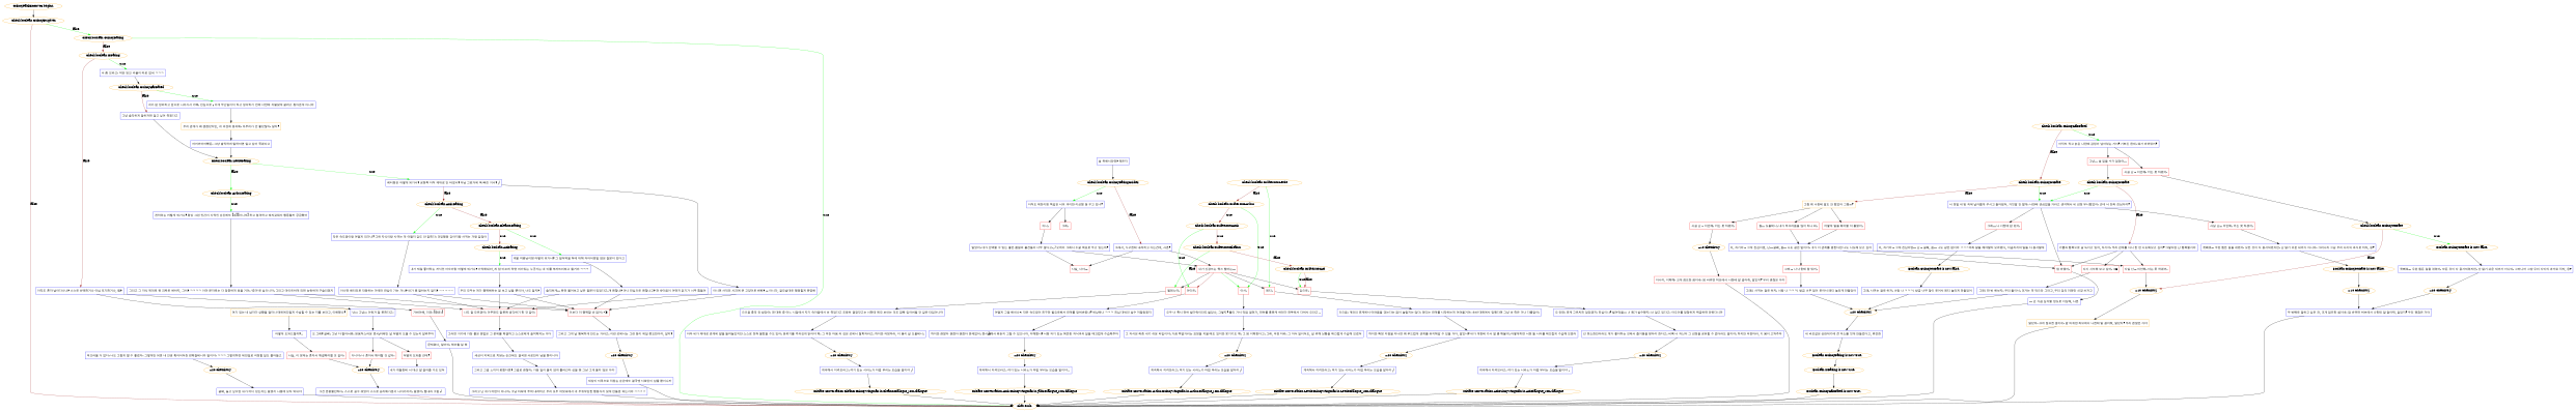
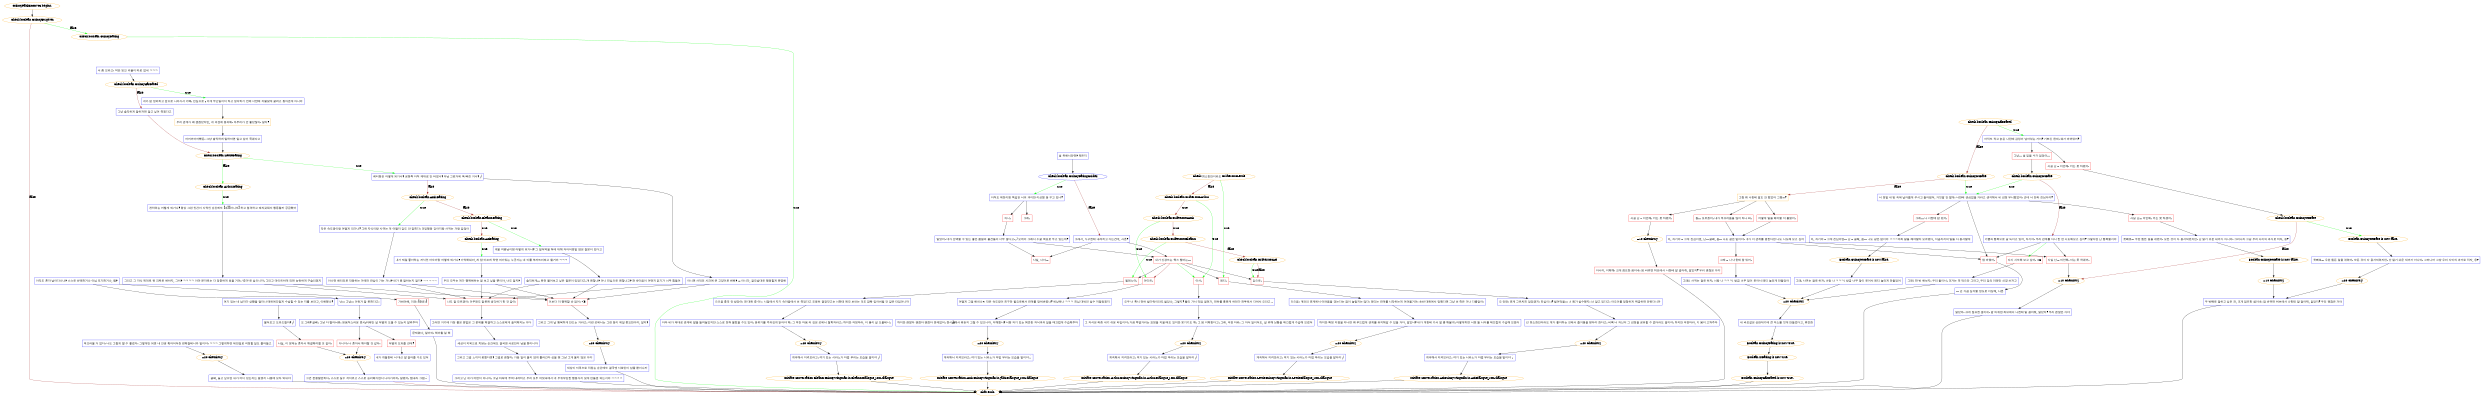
  digraph {
    node [color=blue shape=box]
    "QuincyRank5Convo3 begins." [color=orange shape=""]
    n2 [color=orange label="Check boolean QuincyForgiven" shape=""]
    n3 [color=orange label="Check boolean QuincyDating" shape=""]
    "Chat ends." [color=orange shape=""]
-   n5 [color=orange label="Check boolean IsDating" shape=""]
    n6 [label="너 좀 보라고. 작은 잉꼬 커플이 따로 없네 ㅋㅋㅋ"]
    n7 [label="아직도 혼자 날아다니냐? 스스로 선택한거냐 아님 포기한거냐, 팸?"]
    n8 [color=orange label="Check boolean QuincyHasDated" shape=""]
    n9 [label="난... 그냥... 이런거 잘 못한다고."]
    n10 [color=red label="가봐야해, 미안. [종료.]"]
    n11 [label="네가 맘 정리하고 앞으로 나아가서 기뻐. 진심으로 - 이게 무슨일이지 하고 생각하기 전에 너한테 지랄맞게 굴려고 찾아온게 아니야"]
    n12 [label="그냥 솔직하게 말하자면 알고 싶어 죽겠다고"]
    n13 [label="오 그래? 글쎄. 그냥 다 털어놔봐. 믿음직스러운 퀸시-미래만 널 어떻게 도울 수 있는지 알려주마"]
    n14 [label="문제없다, 말이야. 해야할 일 해"]
    n15 [color=orange label="우리 관계가 꽤 괜찮았지만, 네 의견에 동의해. 마무리가 안 좋았잖아. 알지?"]
    n16 [color=orange label="Check boolean LettieDating" shape=""]
    n17 [label="부끄러울 거 없다. 나도 그렇게 할 수 좋겠다. 그렇게만 되면 내 인생 훠어어어씬 편해질테니까 말이야. ㅋㅋㅋ 그렇게하면 애먼일로 걱정할 일도 줄어들고"]
    n18 [color=orange label="+20 Chemistry" shape=""]
    n19 [color=red label="어떻게 도와줄 건데?"]
    n20 [color=red label="아니야. 나 혼자서 해야할 것 같아."]
    n21 [label="어어어어어쩄든. 그냥 솔직하게 말하자면 알고 싶어 죽겠다고"]
    n22 [label="레티랑은 어떻게 되가냐? 궁둥짝 아직 제대로 안 터졌냐? 아님 그런거에 푹 빠진 거냐? ;)"]
    n23 [color=orange label="Check boolean ArthurDating" shape=""]
    n24 [label="글쎄, 놀고 싶으면 내가 어디 있는지는 알겠지 나중에 보자 막내야"]
    n25 [label="내가 걔들한테 너 대신 말 걸어줄 수도 있어"]
    n26 [color=orange label="+20 Chemistry" shape=""]
    n27 [label="아니면 사적인 시간에 큰 고양이로 변해? ... 아니다, 겉모습대로 행동할게 분명해"]
    n28 [color=orange label="Check boolean AmirDating" shape=""]
    n29 [label="전하와는 어떻게 되가냐? 항상 그런 인간이 사적인 순간에도 [네] [아니오] 하고 엄격하고 예의갖춰서 행동할까 궁금했어"]
-   n30 [label="그건 존중할만하다. 스스로 실수 겪었어 스스로 승리해가면서 나아가야지. 알겠어. 힘내라 그럼 :)"]
+   n30 [label="그건 존중할만하다. 스스로 실수 저지르고 스스로 승리해가면서 나아가야지. 알겠어. 힘내라 그럼 :)"]
    n31 [color=red label="이보다 더 행복할 순 없어. <3"]
    n32 [color=red label="나도 잘 모르겠어. 아무래도 잘못된 생각하기 한 것 같아."]
    n33 [label="그리고 그 자식 제대로 된 괴짜로 변하지, 그치? ㅋㅋㅋㅋ 아마 문자로는 다 정중하게 썼을 거야. '증거'로 남으니까. 그리고 데이트하게 되면 능란하게 구슬리겠지"]
    n34 [label="작은 속도광이랑 어떻게 되가냐? 그런 자식이랑 사귀는 게 어떨지 감도 안 잡힌다. 과잉행동 강아지랑 사귀는 거랑 같잖아"]
    n35 [color=orange label="Check boolean EleanorDating" shape=""]
-   n36 [color=orange label="여기 있는 네 남자가 상황을 얼마나 매애애끄럽게 수습할 수 있는 지를 보라고, 이해했냐?"]
-   n37 [label="어떻게 도와드릴까? ;)"]
+   n36 [label="여기 있는 네 남자가 상황을 얼마나 매애애끄럽게 수습할 수 있는 지를 보라고, 이해했냐?"]
+   n37 [label="물어보고 도와드릴까? ;)"]
    n38 [label="그리고 그게 날 행복하게 만드는 거라고. 이런 곳에서는 그런 점이 제일 중요한거야, 알지?"]
    n39 [label="그러면 거기에 가장 좋은 방법은 그 문제를 해결하고 스스로에게 솔직해지는 거다"]
    n40 [label="아니면 배터리로 작동하는 거에만 관심이 가는 거냐? 내가 뭔 말하는지 알지? ㅋㅋㅋㅋㅋ"]
    n41 [label="괴물 여왕님이랑 어떻게 되가냐? 그 빌어먹을 혀에 대해 저어어엉말 많은 질문이 있다고"]
    n42 [color=orange label="Check boolean AoiDating" shape=""]
    n43 [color=red label="사실, 이 문제는 혼자서 해결해야할 것 같아."]
    n44 [color=orange label="+20 Chemistry" shape=""]
    n45 [label="세상이 지옥으로 치닫는 순간에도 결국엔 서로만이 남을 뿐이니까"]
    n46 [label="솔직하게... 완전 물어보고 싶은 질문이 있었다고.걔 괜찮냐? 아니 진심으로 괜찮냐고? 걘 속마음이 어떤지 읽기가 너무 힘들어"]
    n47 [label="내가 제일 좋아하는 자식인 아오이랑 어떻게 되가냐? 기억해둬라, 걔 맘 아프게 하면 여기있는 누군가는 네 이를 부러뜨리려고 할거야 ㅋㅋㅋ"]
    n48 [label="세상이 지옥으로 치닫는 순간에도 결국엔 서로만이 남을 뿐이니까"]
    n49 [label="그리고 그걸 느끼지 못했다면? 그걸로 괜찮아. 가끔 일이 옳지 않게 흘러간다 싶을 땐 그냥 그게 옳지 않은 거야"]
    n50 [label="우리 모두는 걔가 행복해하는 걸 보고 싶을 뿐이야, 너도 알지?"]
    n51 [label="널 위해서라면? 뭐든지"]
-   n52 [color=orange label="Check boolean QuincyDatingGuide2" shape=""]
+   n52 [label="Check boolean QuincyDatingGuide2" shape=""]
    n53 [label="그리고 난 네가 어떤지 아니까. 그냥 바닥에 주먹 내려치고 우리 모두 머릿속에서 네 우유부단한 행동거지 잊게 만들면 되는거야 ㅋㅋㅋㅋ"]
    n54 [label="아직도 예전이랑 똑같은 너의 괴이한 이상형 꿈 꾸고 있냐?"]
    n55 [label="그래서, 누구한테 내려치고 가는건데, 사촌?"]
    n56 [color=red label="아니."]
    n57 [color=red label="그래."]
    n58 [color=red label="내가 신경쓰는 헥스 멤버는..."]
    n59 [color=red label="사실, 너야..."]
    n60 [label="알았어. 네가 선택할 수 있는 좋은 품질의 물건들이 너무 많다고. ;) 오케이 그래서 누굴 목표로 두고 있는데?"]
    n61 [color=red label="레티."]
    n62 [color=red label="아서."]
    n63 [color=red label="아미르."]
    n64 [color=red label="엘레노어."]
    n65 [color=red label="앞으로."]
-   n66 [color=orange label="Check boolean DrifterIntoLettie" shape=""]
+   n66 [color=orange label="Check 최소한만이라도 DrifterIntoLettie" shape=""]
    n67 [color=orange label="Check boolean DrifterIntoArthur" shape=""]
    n68 [label="으으음. 걔와의 관계에서 어려움을 겪는다는 점이 놀랍지는 않다. 레티는 관계를 시작하는게 어려울거야. 초반 대화에서 망했다면 그냥 넌 죽은 거나 다름없어."]
    n69 [label="오우 너 혹시 전하 발가락이라도 밟았냐, 그렇지? 빨리 가서 작업 걸던가, 전하를 흥분케 하던가 전투에서 다쳐서 오라고..."]
    n70 [label="어떻게 그걸 해내냐?! 작은 속도광이 친구만 필요로해서 관계를 망쳐버렸냐? 세상에나 ㅋㅋㅋ 진심 대박인 실수 저질렀겠지"]
    n71 [label="으으음 충격 안 받았어. 걘 대화 중 어느 시점에서 자기 속마음에서 넌 죽었다고 조용히 결정짓고는 너한테 메모 보내는 것도 깜빡 잊어버릴 것 같은 타입이니까"]
    n72 [label="오 안돼. 관계 그르치진 않았겠지. 진심이냐? 빌어먹을... 너 뭔가 실수했지. 난 알고 있다고. 아오이를 멍청하게 취급하면 안된다니까"]
    n73 [color=orange label="Check boolean DrifterIntoAmir" shape=""]
    n74 [label="하지만 특정 지점을 지나면 꽤 부드럽게 관계를 유지해갈 수 있을 거다, 알았냐? 내가 걔한테 가서 말 좀 해볼게. 어떻게하면 너희 둘 사이를 매끄럽게 수습해 보겠어"]
    n75 [label="그 자식은 짜증 내기 쉬운 타입이야. 가끔 투덜거리는 표정을 지을 때도 있지만 웃기기도 해. 그 맘 이해한다고. 그래, 걱정 마라. 그 자식 일이어도, 널 위해 상황을 매끄럽게 수습해 보겠어"]
    n76 [label="하지만 괜찮아 괜찮아 괜찮아 문제없어. 퀸시-k께서 뭐든지 고칠 수 있으니까, 이해했냐? 너랑 저기 있는 쬐깐한 자식과의 일을 매끄럽게 수습해주마"]
    n77 [label="아마 네가 제대로 관계에 발을 들여놓았지만 스스로 전혀 몰랐을 수도 있어. 분위기를 주의깊게 읽어야 해. 그 여잔 마음 속 깊은 곳에서 철학자라고. 하지만 걱정마라, 이 몸이 널 도울테니."]
    n78 [label="넌 최소한만이라도 걔가 좋아하는 것에서 즐거움을 찾아야 한다고. 비록 너 자신이 그 감정을 공유할 수 없더라도 말이야. 하지만 걱정마라, 이 몸이 고쳐주마"]
    n79 [color=orange label="Check boolean QuincyHasDated" shape=""]
    n80 [label="아직도 작고 늙은 나한테 감정이 남아있는 거야? 기쁘긴 한데. 뭐가 바뀌었어?"]
    n81 [color=orange label="Check boolean QuincyNoDate" shape=""]
    n82 [color=orange label="Check boolean DrifterIntoEleanor" shape=""]
    n83 [color=orange label="+20 Chemistry" shape=""]
    n84 [color=orange label="+20 Chemistry" shape=""]
    n85 [color=orange label="+20 Chemistry" shape=""]
    n86 [color=orange label="+20 Chemistry" shape=""]
    n87 [color=orange label="+20 Chemistry" shape=""]
    n88 [color=red label="그냥… 널 잊을 수가 없었어…"]
    n89 [color=red label="사실 난... 미안해. 더는 못 하겠어."]
    n90 [label="너 정말 내 맘 속에 날카롭게 쑤시고 들어왔어, 거짓말 안 할게. 나한테 관심없을 거라고 생각해서 네 감정 무시했었어. 근데 너 진짜 진심이야?"]
    n91 [color=orange label="그럼 왜 나한테 말도 안 했었어 그럼...?"]
    n92 [color=orange label="Check boolean DrifterIntoAoi" shape=""]
    n93 [label="계속해서 지켜보라고. 여기 있는 시라노가 마법 부리는 모습을 말이야 ;)"]
    n94 [label="계속해서 지켜보라고. 여기 있는 시라노가 마법 부리는 모습을 말이야 ;)"]
    n95 [label="계속해서 지켜보라고. 여기 있는 시라노가 마법 부리는 모습을 말이야 ;)"]
    n96 [label="계속해서 지켜보라고. 여기 있는 시라노가 마법 부리는 모습을 말이야 ;)"]
    n97 [label="계속해서 지켜보라고. 여기 있는 시라노가 마법 부리는 모습을 말이야 ;)"]
    n98 [color=orange label="Check boolean QuincyNoDate" shape=""]
    n99 [color=orange label="Check boolean QuincyNoDate" shape=""]
    n100 [color=red label="그래... 나 너한테 맘 있어."]
    n101 [color=red label="사실 난... 미안해. 더는 못 하겠어."]
    n102 [color=red label="맘 바꿨어."]
-   n103 [color=red label="잘... 도울테니. 내가 부끄러움을 많이 타나 봐."]
+   n103 [color=red label="잘... 모르겠어. 내가 부끄러움을 많이 타나 봐."]
    n104 [color=red label="어떻게 말을 해야할 지 몰랐어."]
    n105 [color=red label="사실 난... 미안해. 더는 못 하겠어."]
    n106 [color=orange label="Initiate conversation LettieQuincyWingman in LettieDialogue_rom.dialogue" shape=""]
    n107 [color=orange label="Initiate conversation ArthurQuincyWingman in ArthurDialogue_rom.dialogue" shape=""]
    n108 [color=orange label="Initiate conversation AmirQuincyWingman in JabirDialogue_rom.dialogue" shape=""]
    n109 [color=orange label="Initiate conversation EleanorQuincyWingman in EleanorDialogue_rom.dialogue" shape=""]
    n110 [color=orange label="Initiate conversation AoiQuincyWingman in AoiDialogue_rom.dialogue" shape=""]
    n111 [label="기쁨과 행복으로 날 녹이고 있어, 자기야. 우리 관계를 다시 한 번 시도해보고 싶어? 그렇다면 난 행복할거야"]
    n112 [color=orange label="Boolean QuincyNoDate is now false." shape=""]
    n113 [color=orange label="+10 Chemistry" shape=""]
    n114 [label="아, 자기야... 그게 진심이면... 난... 글쎄, 음... 나도 같은 맘이야 ㅋㅋㅋ어찌 말을 해야할지 모르겠다, 지금까지의 일들 다 용서할게"]
    n115 [label="첫째로... 우린 힘든 일을 겪었어. 모든 것이 다 용서되었지만. 난 알기 쉬운 새끼가 아니야. 그러니까 그냥 우리 사이의 과거로 치자, 응?"]
    n116 [label="... 넌 가끔 심각할 정도로 이상해, 사촌"]
    n117 [label="아, 자기야... 그게 진심이면, 난... 글쎄, 음... 나도 같은 맘이야. 네가 이 관계를 원한다면 나도 시도해 보고 싶어"]
    n118 [color=orange label="+10 Chemistry" shape=""]
    n119 [color=red label="다시 시도해 보고 싶어. <3"]
    n120 [color=red label="사실 난... 미안해. 더는 못 하겠어."]
    n121 [label="첫째로... 우린 힘든 일을 겪었어. 모든 것이 다 용서되었지만. 난 알기 쉬운 새끼가 아니야. 그러니까 그냥 우리 사이의 과거로 치자, 응?"]
-   n122 [color=orange label="알았어. 크게 점프한 셈이네. 맘 바뀌면 허브에서 나한테 말 걸어줘, 알았지? 우리 괜찮은 거야"]
+   n122 [label="알았어. 크게 점프한 셈이네. 맘 바뀌면 허브에서 나한테 말 걸어줘, 알았지? 우리 괜찮은 거야"]
    n123 [color=orange label="Boolean QuincyNoDate is now false." shape=""]
    n124 [color=orange label="Boolean QuincyNoDate is now false." shape=""]
    n125 [color=red label="그래... 나 너한테 맘 있어."]
    n126 [color=red label="아니야, 이해해. 크게 점프한 셈이네. 맘 바뀌면 허브에서 나한테 말 걸어줘, 알았지? 우리 괜찮은 거야"]
    n127 [label="그래! 한 번 해보자. 우리 둘이서. 과거는 엿 먹으라 그러고, 우리 앞의 미래만 신경 쓰자고"]
    n128 [color=orange label="+20 Chemistry" shape=""]
    n129 [label="그래. 사귀는 걸로 하자. 너랑 나 ㅋㅋㅋ! 방금 너무 많이 웃어서 레티 놀라게 만들었어"]
    n130 [color=orange label="+10 Chemistry" shape=""]
    n131 [label="그래!! 사귀는 걸로 하자. 너랑 나 ㅋㅋㅋ! 방금 너무 많이 웃어서 레티 놀라게 만들었어"]
    n132 [color=orange label="+20 Chemistry" shape=""]
    n133 [label="두 번째로 말하고 싶은 건, 크게 점프한 셈이네. 맘 바뀌면 허브에서 나한테 말 걸어줘, 알았지? 우리 괜찮은 거야"]
    n134 [label="내 바보같은 상판대기에 큰 미소를 짓게 만들었다고, 쬐깐한"]
    n135 [color=orange label="Boolean QuincyDating is now true." shape=""]
    n136 [color=orange label="Boolean IsDating is now true." shape=""]
    n137 [color=orange label="Boolean QuincyHasDated is now true." shape=""]
    "QuincyRank5Convo3 begins." -> n2
    n2 -> n3 [color=green label=false]
    n2 -> "Chat ends." [color=brown label=false]
    n3 -> "Chat ends." [color=green label=true]
-   n3 -> n5 [color=brown label=false]
-   n5 -> n6 [color=green label=true]
-   n5 -> n7 [color=brown label=false]
    n6 -> n8
    n7 -> n9
    n7 -> n10
    n8 -> n11 [color=green label=true]
    n8 -> n12 [color=brown label=false]
    n9 -> n13
    n10 -> n14
    n11 -> n15
-   n12 -> n16
+   n12 -> n16 [color=brown]
    n13 -> n19
    n13 -> n20
    n14 -> "Chat ends."
    n15 -> n21
    n16 -> n22 [color=green label=true]
    n16 -> n23 [color=green label=false]
    n17 -> n18
    n18 -> n24
    n19 -> n25
    n20 -> n26
    n21 -> n16
    n22 -> n27
    n22 -> n28 [color=brown label=false]
    n23 -> n29 [color=green label=true]
    n24 -> "Chat ends."
    n26 -> n30
    n27 -> n31
    n27 -> n32
    n28 -> n34 [color=green label=true]
    n28 -> n35 [color=brown label=false]
    n29 -> n33
    n30 -> "Chat ends." [color=brown]
    n31 -> n38
    n32 -> n39
    n33 -> n31
    n33 -> n32
    n34 -> n40
    n35 -> n41 [color=green label=true]
    n35 -> n42 [color=brown label=true]
    n36 -> n37
    n37 -> n43
    n38 -> n44
    n39 -> n45
    n40 -> n31
    n40 -> n32
    n41 -> n46
    n42 -> n47 [color=green label=true]
    n43 -> n26
    n44 -> n48
    n45 -> n49
    n46 -> n31
    n46 -> n32
    n47 -> n50
    n48 -> "Chat ends."
    n49 -> n53
    n50 -> n31
    n50 -> n32
    n51 -> n52
    n52 -> n54 [color=green label=true]
    n52 -> n55 [color=brown label=false]
    n53 -> "Chat ends."
    n54 -> n56
    n54 -> n57
    n55 -> n58
    n55 -> n59
    n56 -> n60
    n58 -> n61
    n58 -> n62 [color=green]
    n58 -> n63 [color=brown]
    n58 -> n64
    n58 -> n65
    n60 -> n58
    n60 -> n59
    n61 -> n68
    n62 -> n69
    n63 -> n70
    n64 -> n71
    n65 -> n72
    n66 -> n61 [color=green label=true]
    n66 -> n67 [color=brown label=false]
    n67 -> n62 [color=green label=true]
    n67 -> n73 [color=brown label=true]
    n68 -> n74
    n69 -> n75
    n70 -> n76
    n71 -> n77
    n72 -> n78
    n73 -> n63 [color=green label=true]
    n73 -> n82 [color=brown label=true]
    n74 -> n83
    n75 -> n84
    n76 -> n85
    n77 -> n86
    n78 -> n87
    n79 -> n80 [color=green label=true]
    n79 -> n81 [color=brown label=false]
    n80 -> n88
    n80 -> n89
    n81 -> n90 [color=green label=true]
    n81 -> n91 [color=brown label=false]
-   n82 -> n64 [color=green label=false]
+   n82 -> n64 [color=green label=true]
    n82 -> n92 [color=brown label=false]
    n83 -> n93
    n84 -> n94
    n85 -> n95
    n86 -> n96
    n87 -> n97
    n88 -> n98
    n89 -> n99
    n90 -> n100
    n90 -> n101
    n90 -> n102
    n91 -> n103
    n91 -> n104
    n91 -> n105
    n92 -> n65 [color=green label=true]
    n92 -> n65 [color=brown label=false]
    n93 -> n106
    n94 -> n107
    n95 -> n108
    n96 -> n109
    n97 -> n110
    n98 -> n90 [color=green label=true]
    n98 -> n111 [color=brown label=false]
    n99 -> n112 [color=green label=true]
    n99 -> n113 [color=brown label=false]
    n100 -> n114
    n101 -> n115
    n102 -> n116
    n103 -> n117
    n104 -> n117
    n105 -> n118
    n106 -> "Chat ends."
    n107 -> "Chat ends."
    n108 -> "Chat ends."
    n109 -> "Chat ends."
    n110 -> "Chat ends."
    n111 -> n102
-   n111 -> n119
+   n111 -> n119 [color=green]
    n111 -> n120
    n112 -> n121
    n113 -> n122
    n114 -> n123
    n115 -> n124
    n116 -> "Chat ends."
    n117 -> n102
    n117 -> n120
    n117 -> n125
    n118 -> n126
    n119 -> n127
    n120 -> n113
    n121 -> n128
    n122 -> "Chat ends."
    n123 -> n129
    n124 -> n130
    n125 -> n131
    n126 -> "Chat ends."
    n127 -> n132
    n128 -> n133
    n129 -> n132
    n130 -> n133
    n131 -> n132
    n132 -> n134
    n133 -> "Chat ends."
    n134 -> n135
    n135 -> n136
    n136 -> n137
    n137 -> "Chat ends."
  }
